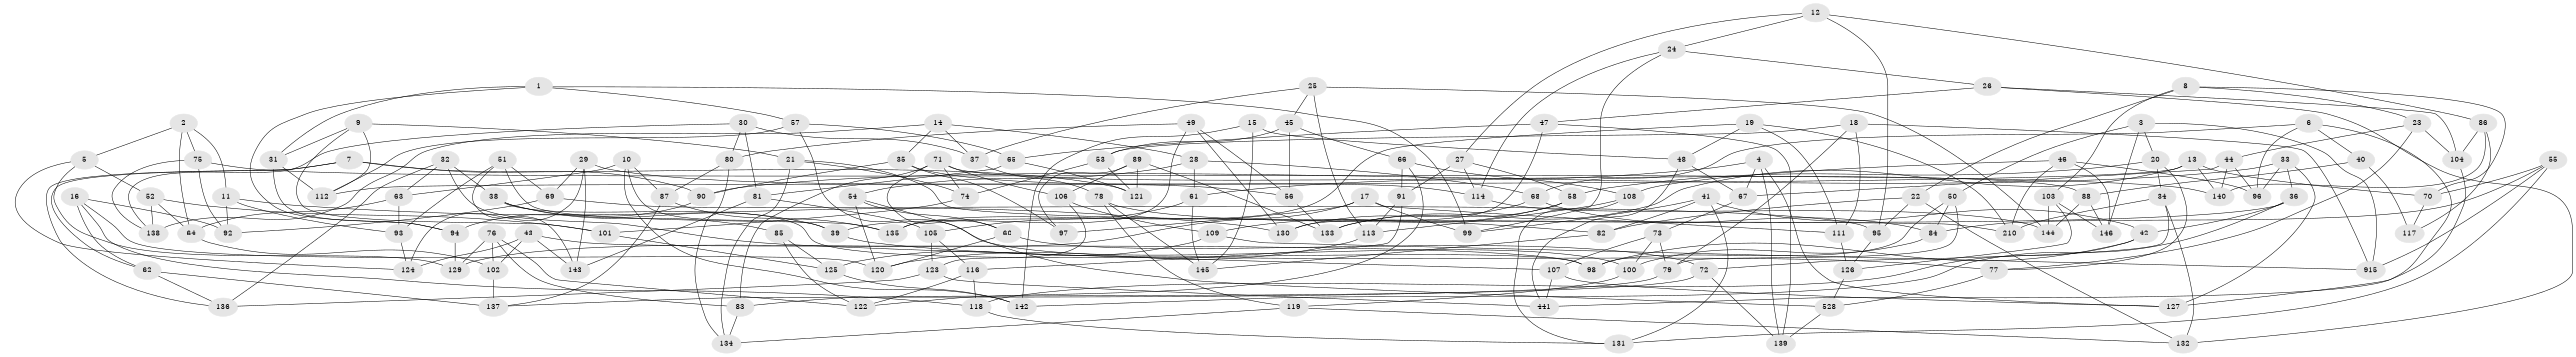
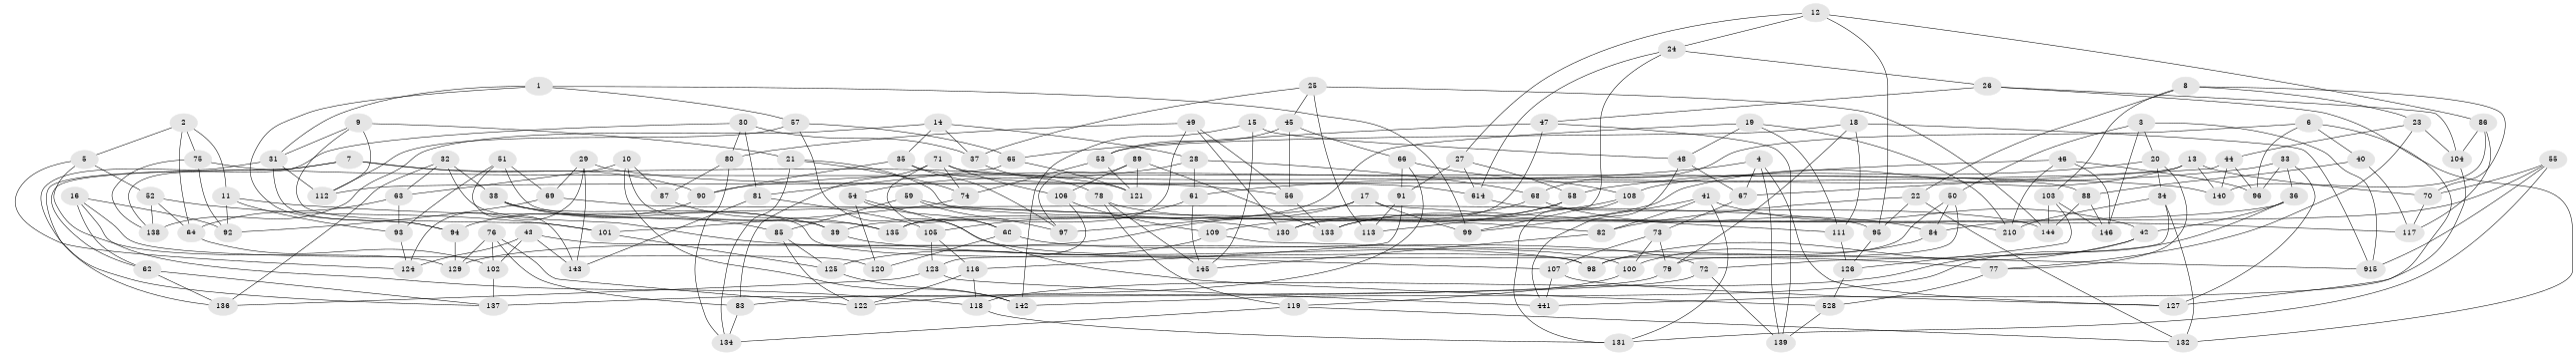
  graph {
    node [color=gray90 style=filled]
    1
    31
    57
    94
    99
    112
    65
    100
    129
    2
    5
    11
    64
    75
    52
    124
    92
    93
    130
    102
    140
    138
    3
    20
    50
    n26 [label=915]
    146
    34
    58
    77
    79
    98
    84
    4
    61
    67
    127
    139
    145
    105
    73
    101
    6
    40
    68
    96
    88
    117
    7
    62
    90
    121
    136
    137
    8
    22
    23
    70
    103
    95
    82
    132
    44
    104
    144
    126
    9
    21
    n69 [label=210]
    74
    134
    125
    10
    39
    63
    87
    142
    135
    12
    24
    27
    86
    26
-   114
+   114 [label=614]
    91
    13
    133
    14
    28
    35
    37
    54
    97
    78
    15
    48
    n97 [label=441]
    60
    120
    72
    16
    118
    131
    17
    111
    18
    53
    19
    109
    n110 [label=528]
    47
    25
    45
    113
    56
    66
    116
    29
    69
    143
    30
    80
    81
    32
    38
    107
    85
    33
    36
    42
    83
    119
    122
+   59
    41
    43
    108
    46
    49
    51
    55
    123
    71
    106
    76
    89
    1 -- 31
    1 -- 57
    1 -- 94
    1 -- 99
    31 -- 94
    31 -- 112
    57 -- 112
    57 -- 65
    57 -- 100
    94 -- 129
    65 -- 121
    65 -- 81
    100 -- 119
    2 -- 5
    2 -- 11
    2 -- 64
    2 -- 75
    5 -- 129
    5 -- 52
    5 -- 124
    11 -- 92
    11 -- 93
    11 -- 130
    64 -- 102
    75 -- 92
    75 -- 140
    75 -- 138
    52 -- 64
    52 -- 138
    52 -- 101
    93 -- 124
    102 -- 137
    3 -- 20
    3 -- 50
    3 -- n26
    3 -- 146
    20 -- 34
    20 -- 58
    20 -- 77
    50 -- 79
    50 -- 98
    50 -- 84
    34 -- 132
    34 -- n69
    34 -- 72
    58 -- 133
    58 -- 109
    77 -- n110
    79 -- 137
    84 -- 100
    4 -- 61
    4 -- 67
    4 -- 127
    4 -- 139
    61 -- 145
    61 -- 105
    67 -- 73
    105 -- 116
    105 -- 123
    73 -- 100
    73 -- 79
    73 -- 107
    101 -- 125
    6 -- 127
    6 -- 40
    6 -- 68
    6 -- 96
    40 -- 88
    40 -- 117
    68 -- 130
    68 -- 84
    88 -- 146
    88 -- 144
    7 -- 62
    7 -- 90
    7 -- 121
    7 -- 136
    62 -- 136
    62 -- 137
    90 -- 94
    8 -- 22
    8 -- 23
    8 -- 70
    8 -- 103
    22 -- 95
    22 -- 82
    22 -- 132
    23 -- 77
    23 -- 44
    23 -- 104
    70 -- 117
    103 -- 146
    103 -- 144
    103 -- 126
    95 -- 126
    82 -- 145
    44 -- 140
    44 -- 67
    44 -- 96
    104 -- n97
    126 -- n110
    9 -- 31
    9 -- 112
    9 -- 101
    9 -- 21
    21 -- n69
    21 -- 74
    21 -- 134
    74 -- 101
    125 -- 142
    10 -- 39
    10 -- 63
    10 -- 87
    10 -- 142
    39 -- 77
    63 -- 64
    63 -- 93
-   87 -- 137
+   31 -- 137
    87 -- 135
    12 -- 95
    12 -- 24
    12 -- 27
    12 -- 86
    24 -- 99
    24 -- 26
    24 -- 114
    27 -- 58
    27 -- 114
    27 -- 91
    86 -- 140
    86 -- 117
    86 -- 104
    26 -- 132
    26 -- 104
    26 -- 47
    114 -- 144
    91 -- 113
    91 -- 116
    13 -- 112
    13 -- 140
    13 -- 70
    13 -- 133
    14 -- 138
    14 -- 28
    14 -- 35
    14 -- 37
    28 -- 61
    28 -- 68
    28 -- 54
    35 -- 90
    35 -- 114
    35 -- 97
    37 -- 78
    54 -- 60
    54 -- 120
    54 -- n110
    78 -- 145
    78 -- 82
    78 -- 119
    15 -- 145
    15 -- 142
    15 -- 48
    48 -- 67
    48 -- n97
    60 -- 120
    60 -- 72
    72 -- 139
    72 -- 83
    16 -- 92
    16 -- 62
    16 -- 120
    16 -- 118
    118 -- 131
    17 -- 99
    17 -- 129
    17 -- 97
    17 -- 111
    111 -- 126
    18 -- n26
    18 -- 79
    18 -- 111
    18 -- 53
    53 -- 121
    53 -- 74
    19 -- n69
    19 -- 135
    19 -- 48
    19 -- 111
    109 -- n26
    109 -- 125
    n110 -- 139
    47 -- 65
    47 -- 130
    47 -- 139
    25 -- 144
    25 -- 37
    25 -- 45
    25 -- 113
    45 -- 53
    45 -- 56
    45 -- 66
-   113 -- 120
    56 -- 133
    66 -- 91
    66 -- 122
    66 -- 108
    116 -- 118
    116 -- 122
    29 -- 124
    29 -- 56
    29 -- 69
    29 -- 143
    69 -- 92
    69 -- 95
    30 -- 138
    30 -- 37
    30 -- 80
    30 -- 81
    80 -- 134
    80 -- 87
    81 -- 105
    81 -- 143
    32 -- 136
    32 -- 63
    32 -- 38
    32 -- 107
    38 -- 98
    38 -- 39
    38 -- 85
    107 -- 127
    107 -- n97
    85 -- 125
    85 -- 122
    33 -- 127
    33 -- 96
    33 -- 90
    33 -- 36
    36 -- 39
    36 -- 142
    36 -- 42
    42 -- 98
    42 -- 118
    83 -- 134
    119 -- 132
    119 -- 134
+   59 -- 117
+   59 -- 97
+   59 -- 85
    41 -- 99
    41 -- 82
    41 -- 131
    41 -- 42
    43 -- 124
    43 -- 102
    43 -- 98
    43 -- 143
    108 -- 131
    108 -- 113
    46 -- 146
    46 -- 96
    46 -- n69
    46 -- 108
    49 -- 130
    49 -- 135
    49 -- 56
    49 -- 80
    51 -- 93
    51 -- 135
    51 -- 69
    51 -- 143
    55 -- n26
    55 -- 84
    55 -- 70
    55 -- 131
    123 -- 136
    123 -- n97
    71 -- 88
    71 -- 74
    71 -- 60
    71 -- 83
    71 -- 106
    106 -- 109
    106 -- 123
    76 -- 129
    76 -- 102
    76 -- 83
    76 -- 122
    89 -- 121
    89 -- 133
    89 -- 97
    89 -- 106
  }
